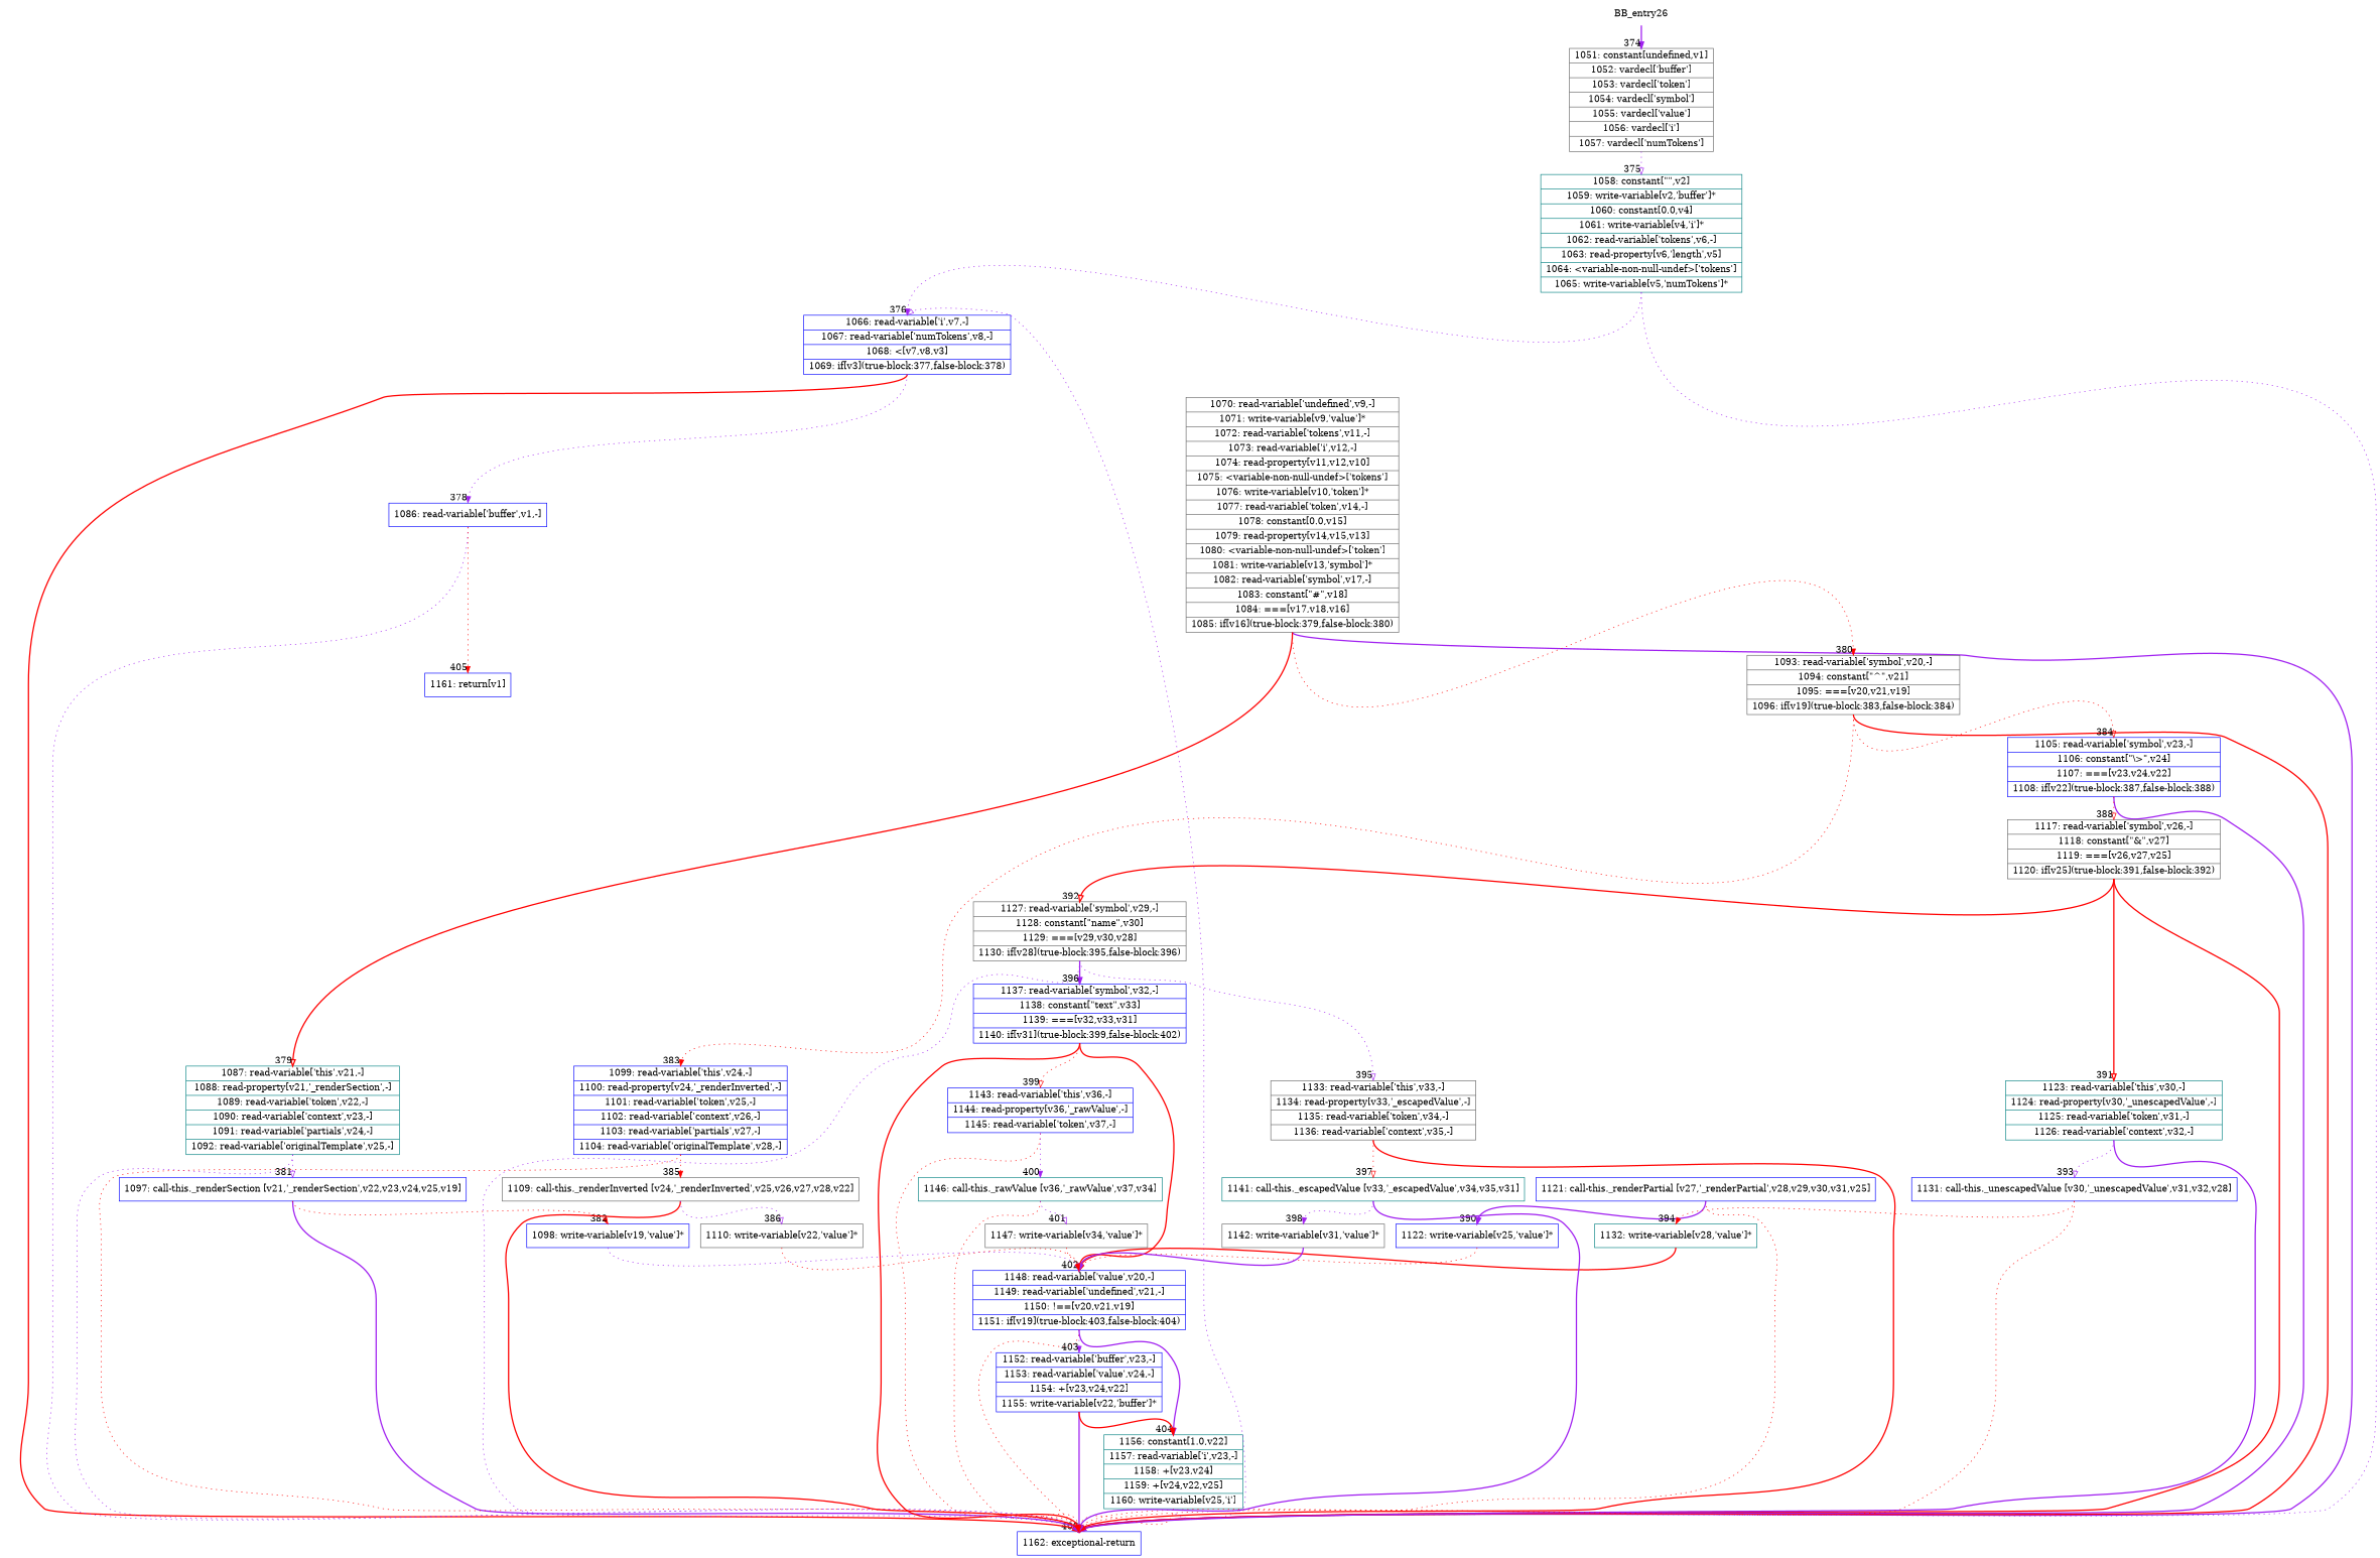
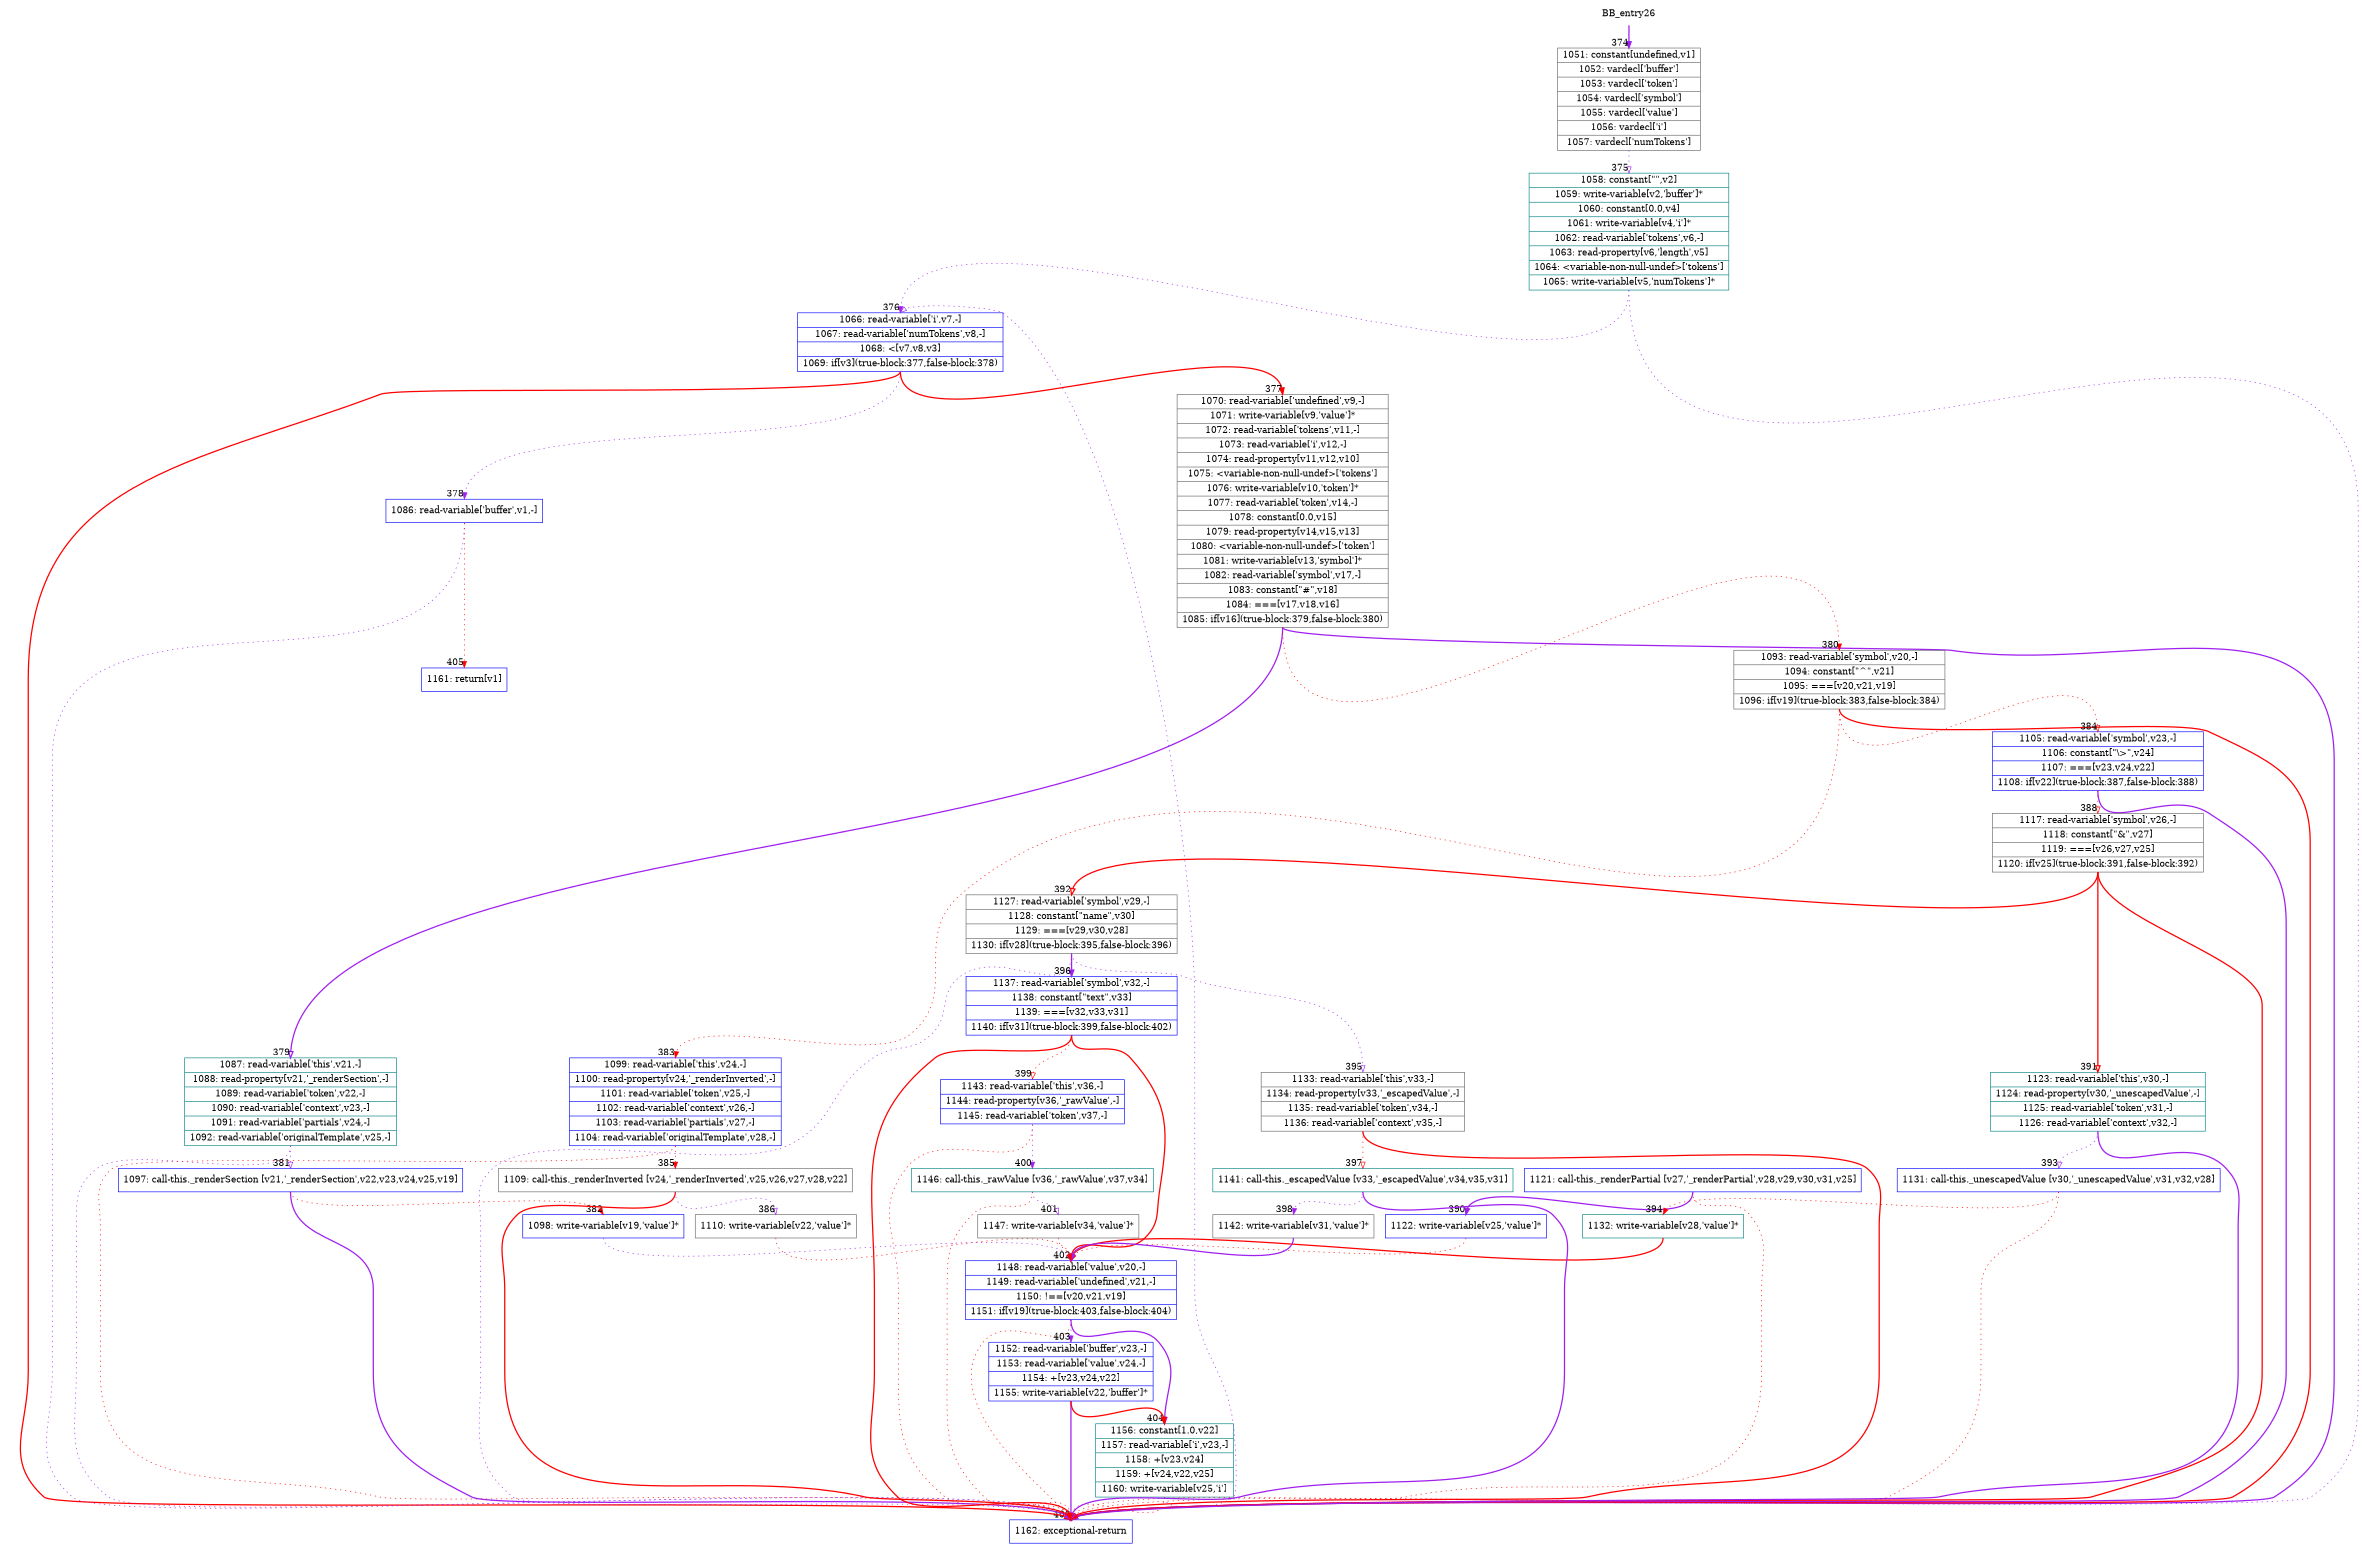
  digraph {
    rankdir=TD
    node [color=blue shape=record]
    edge [arrowhead=normal color=red headport=n style=dotted tailport=s]
    BB_entry26 [shape=none]
    n2 [color=gray40 label="{1051: constant[undefined,v1]|1052: vardecl['buffer']|1053: vardecl['token']|1054: vardecl['symbol']|1055: vardecl['value']|1056: vardecl['i']|1057: vardecl['numTokens']}"]
    n3 [color=teal label="{1058: constant[\"\",v2]|1059: write-variable[v2,'buffer']*|1060: constant[0.0,v4]|1061: write-variable[v4,'i']*|1062: read-variable['tokens',v6,-]|1063: read-property[v6,'length',v5]|1064: \<variable-non-null-undef\>['tokens']|1065: write-variable[v5,'numTokens']*}"]
    n4 [label="{1066: read-variable['i',v7,-]|1067: read-variable['numTokens',v8,-]|1068: \<[v7,v8,v3]|1069: if[v3](true-block:377,false-block:378)}"]
    n5 [label="{1162: exceptional-return}"]
    n6 [color=gray40 label="{1070: read-variable['undefined',v9,-]|1071: write-variable[v9,'value']*|1072: read-variable['tokens',v11,-]|1073: read-variable['i',v12,-]|1074: read-property[v11,v12,v10]|1075: \<variable-non-null-undef\>['tokens']|1076: write-variable[v10,'token']*|1077: read-variable['token',v14,-]|1078: constant[0.0,v15]|1079: read-property[v14,v15,v13]|1080: \<variable-non-null-undef\>['token']|1081: write-variable[v13,'symbol']*|1082: read-variable['symbol',v17,-]|1083: constant[\"#\",v18]|1084: ===[v17,v18,v16]|1085: if[v16](true-block:379,false-block:380)}"]
    n7 [label="{1086: read-variable['buffer',v1,-]}"]
    n8 [color=teal label="{1087: read-variable['this',v21,-]|1088: read-property[v21,'_renderSection',-]|1089: read-variable['token',v22,-]|1090: read-variable['context',v23,-]|1091: read-variable['partials',v24,-]|1092: read-variable['originalTemplate',v25,-]}"]
    n9 [color=gray40 label="{1093: read-variable['symbol',v20,-]|1094: constant[\"^\",v21]|1095: ===[v20,v21,v19]|1096: if[v19](true-block:383,false-block:384)}"]
    n10 [label="{1161: return[v1]}"]
    n11 [label="{1097: call-this._renderSection [v21,'_renderSection',v22,v23,v24,v25,v19]}"]
    n12 [label="{1099: read-variable['this',v24,-]|1100: read-property[v24,'_renderInverted',-]|1101: read-variable['token',v25,-]|1102: read-variable['context',v26,-]|1103: read-variable['partials',v27,-]|1104: read-variable['originalTemplate',v28,-]}"]
    n13 [label="{1105: read-variable['symbol',v23,-]|1106: constant[\"\\\>\",v24]|1107: ===[v23,v24,v22]|1108: if[v22](true-block:387,false-block:388)}"]
    n14 [label="{1098: write-variable[v19,'value']*}"]
    n15 [color=gray40 label="{1109: call-this._renderInverted [v24,'_renderInverted',v25,v26,v27,v28,v22]}"]
    n16 [color=gray40 label="{1117: read-variable['symbol',v26,-]|1118: constant[\"&\",v27]|1119: ===[v26,v27,v25]|1120: if[v25](true-block:391,false-block:392)}"]
    n17 [label="{1148: read-variable['value',v20,-]|1149: read-variable['undefined',v21,-]|1150: !==[v20,v21,v19]|1151: if[v19](true-block:403,false-block:404)}"]
    n18 [color=gray40 label="{1110: write-variable[v22,'value']*}"]
    n19 [color=teal label="{1123: read-variable['this',v30,-]|1124: read-property[v30,'_unescapedValue',-]|1125: read-variable['token',v31,-]|1126: read-variable['context',v32,-]}"]
    n20 [color=gray40 label="{1127: read-variable['symbol',v29,-]|1128: constant[\"name\",v30]|1129: ===[v29,v30,v28]|1130: if[v28](true-block:395,false-block:396)}"]
    n21 [label="{1152: read-variable['buffer',v23,-]|1153: read-variable['value',v24,-]|1154: +[v23,v24,v22]|1155: write-variable[v22,'buffer']*}"]
    n22 [color=teal label="{1156: constant[1.0,v22]|1157: read-variable['i',v23,-]|1158: +[v23,v24]|1159: +[v24,v22,v25]|1160: write-variable[v25,'i']}"]
    n23 [label="{1121: call-this._renderPartial [v27,'_renderPartial',v28,v29,v30,v31,v25]}"]
    n24 [label="{1122: write-variable[v25,'value']*}"]
    n25 [label="{1131: call-this._unescapedValue [v30,'_unescapedValue',v31,v32,v28]}"]
    n26 [color=gray40 label="{1133: read-variable['this',v33,-]|1134: read-property[v33,'_escapedValue',-]|1135: read-variable['token',v34,-]|1136: read-variable['context',v35,-]}"]
    n27 [label="{1137: read-variable['symbol',v32,-]|1138: constant[\"text\",v33]|1139: ===[v32,v33,v31]|1140: if[v31](true-block:399,false-block:402)}"]
    n28 [color=teal label="{1132: write-variable[v28,'value']*}"]
    n29 [color=teal label="{1141: call-this._escapedValue [v33,'_escapedValue',v34,v35,v31]}"]
    n30 [label="{1143: read-variable['this',v36,-]|1144: read-property[v36,'_rawValue',-]|1145: read-variable['token',v37,-]}"]
    n31 [color=gray40 label="{1142: write-variable[v31,'value']*}"]
    n32 [color=teal label="{1146: call-this._rawValue [v36,'_rawValue',v37,v34]}"]
    n33 [color=gray40 label="{1147: write-variable[v34,'value']*}"]
    BB_entry26 -> n2 [color=purple headlabel="    374" style=bold]
    n2 -> n3 [arrowhead=onormal color=purple headlabel="      375"]
    n3 -> n4 [color=purple headlabel="      376"]
    n3 -> n5 [arrowhead=onormal color=purple headlabel="      406"]
    n4 -> n5 [style=bold]
+   n4 -> n6 [headlabel="      377" style=bold]
    n4 -> n7 [color=purple headlabel="      378"]
    n6 -> n5 [color=purple style=bold]
-   n6 -> n8 [arrowhead=onormal headlabel="      379" style=bold]
+   n6 -> n8 [arrowhead=onormal color=purple headlabel="      379" style=bold]
    n6 -> n9 [headlabel="      380"]
    n7 -> n5 [color=purple]
    n7 -> n10 [headlabel="      405"]
    n8 -> n5 [color=purple]
    n8 -> n11 [arrowhead=onormal color=purple headlabel="      381"]
    n9 -> n5 [style=bold]
    n9 -> n12 [headlabel="      383"]
    n9 -> n13 [arrowhead=onormal headlabel="      384"]
    n11 -> n5 [arrowhead=onormal color=purple style=bold]
    n11 -> n14 [headlabel="      382"]
    n12 -> n5
    n12 -> n15 [headlabel="      385"]
    n13 -> n5 [color=purple style=bold]
    n13 -> n16 [arrowhead=onormal headlabel="      388"]
    n14 -> n17 [arrowhead=onormal color=purple headlabel="      402"]
    n15 -> n5 [arrowhead=onormal style=bold]
    n15 -> n18 [arrowhead=onormal color=purple headlabel="      386"]
    n16 -> n5 [style=bold]
    n16 -> n19 [arrowhead=onormal headlabel="      391" style=bold]
    n16 -> n20 [arrowhead=onormal headlabel="      392" style=bold]
    n17 -> n5 [arrowhead=onormal]
    n17 -> n21 [color=purple headlabel="      403"]
    n17 -> n22 [color=purple headlabel="      404" style=bold]
    n18 -> n17
    n19 -> n5 [arrowhead=onormal color=purple style=bold]
    n19 -> n25 [arrowhead=onormal color=purple headlabel="      393"]
    n20 -> n5 [color=purple]
    n20 -> n26 [arrowhead=onormal color=purple headlabel="      395"]
    n20 -> n27 [color=purple headlabel="      396" style=bold]
    n21 -> n5 [arrowhead=onormal color=purple style=bold]
    n21 -> n22 [style=bold]
    n22 -> n4 [arrowhead=onormal color=purple]
    n22 -> n5 [arrowhead=onormal]
    n23 -> n5 [arrowhead=onormal]
    n23 -> n24 [color=purple headlabel="      390" style=bold]
    n24 -> n17 [arrowhead=onormal]
    n25 -> n5 [arrowhead=onormal]
    n25 -> n28 [headlabel="      394"]
    n26 -> n5 [arrowhead=onormal style=bold]
    n26 -> n29 [arrowhead=onormal headlabel="      397"]
    n27 -> n5 [arrowhead=onormal style=bold]
    n27 -> n17 [style=bold]
    n27 -> n30 [arrowhead=onormal headlabel="      399"]
    n28 -> n17 [style=bold]
    n29 -> n5 [arrowhead=onormal color=purple style=bold]
    n29 -> n31 [color=purple headlabel="      398"]
    n30 -> n5
    n30 -> n32 [color=purple headlabel="      400"]
    n31 -> n17 [color=purple style=bold]
    n32 -> n5 [arrowhead=onormal]
    n32 -> n33 [arrowhead=onormal color=purple headlabel="      401"]
    n33 -> n17
  }
